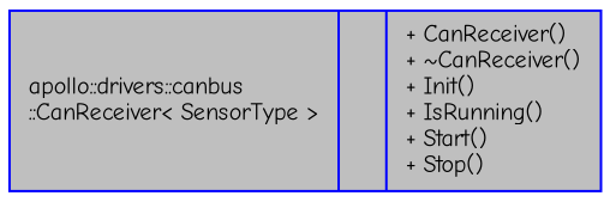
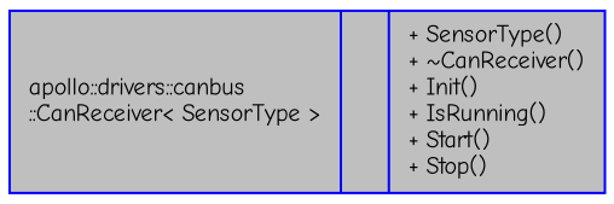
  digraph {
    rankdir=LR
    fontname="Comic Neue"
-   n1 [color=blue fillcolor=grey75 fontcolor=black fontname="Comic Neue" fontsize=10 height=0.2 label="{apollo::drivers::canbus\l::CanReceiver\< SensorType \>\n||+ CanReceiver()\l+ ~CanReceiver()\l+ Init()\l+ IsRunning()\l+ Start()\l+ Stop()\l}" shape=record style=filled width=0.4]
+   n1 [color=blue fillcolor=grey75 fontcolor=black fontname="Comic Neue" fontsize=10 height=0.2 label="{apollo::drivers::canbus\l::CanReceiver\< SensorType \>\n||+ SensorType()\l+ ~CanReceiver()\l+ Init()\l+ IsRunning()\l+ Start()\l+ Stop()\l}" shape=record style=filled width=0.4]
  }
